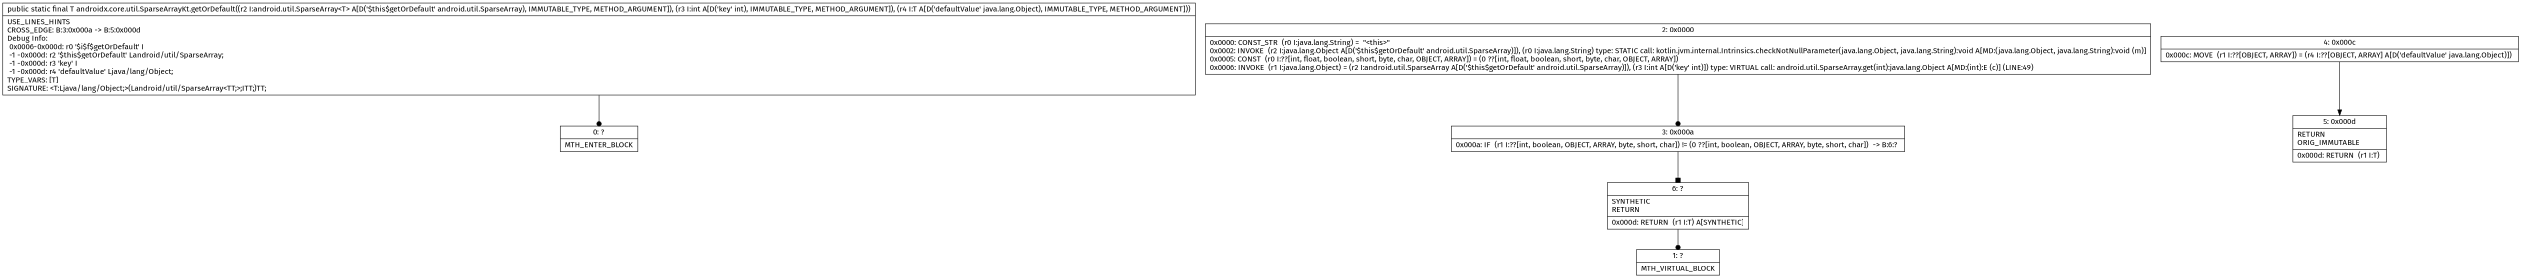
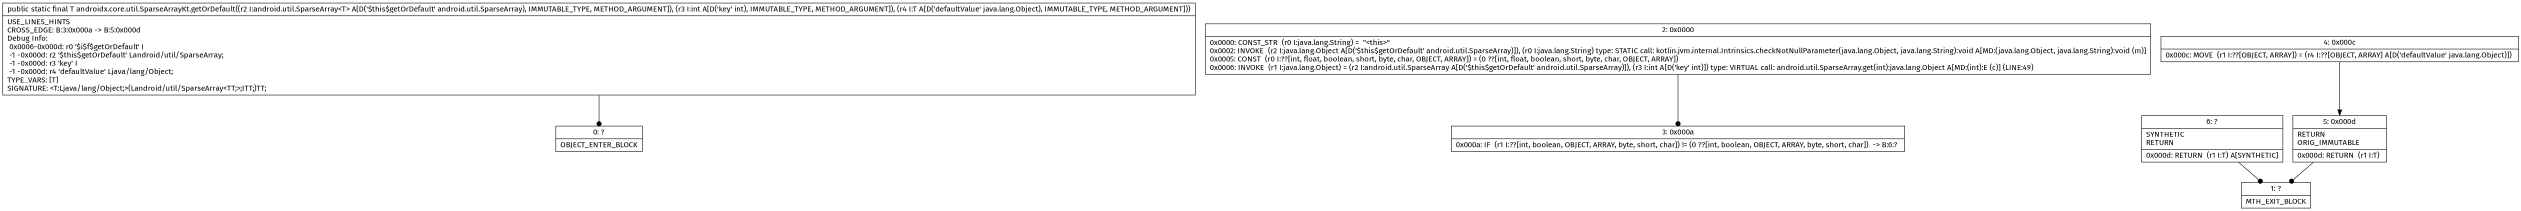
  digraph {
    fontname="Fira Sans"
    node [fontname="Fira Sans" shape=record]
    edge [arrowhead=dot fontname="Fira Sans"]
-   n1 [label="{0\:\ ?|MTH_ENTER_BLOCK\l}"]
+   n1 [label="{0\:\ ?|OBJECT_ENTER_BLOCK\l}"]
    n2 [label="{2\:\ 0x0000|0x0000: CONST_STR  (r0 I:java.lang.String) =  \"\<this\>\" \l0x0002: INVOKE  (r2 I:java.lang.Object A[D('$this$getOrDefault' android.util.SparseArray)]), (r0 I:java.lang.String) type: STATIC call: kotlin.jvm.internal.Intrinsics.checkNotNullParameter(java.lang.Object, java.lang.String):void A[MD:(java.lang.Object, java.lang.String):void (m)]\l0x0005: CONST  (r0 I:??[int, float, boolean, short, byte, char, OBJECT, ARRAY]) = (0 ??[int, float, boolean, short, byte, char, OBJECT, ARRAY]) \l0x0006: INVOKE  (r1 I:java.lang.Object) = (r2 I:android.util.SparseArray A[D('$this$getOrDefault' android.util.SparseArray)]), (r3 I:int A[D('key' int)]) type: VIRTUAL call: android.util.SparseArray.get(int):java.lang.Object A[MD:(int):E (c)] (LINE:49)\l}"]
    n3 [label="{3\:\ 0x000a|0x000a: IF  (r1 I:??[int, boolean, OBJECT, ARRAY, byte, short, char]) != (0 ??[int, boolean, OBJECT, ARRAY, byte, short, char])  \-\> B:6:? \l}"]
    n4 [label="{6\:\ ?|SYNTHETIC\lRETURN\l|0x000d: RETURN  (r1 I:T) A[SYNTHETIC]\l}"]
    n5 [label="{4\:\ 0x000c|0x000c: MOVE  (r1 I:??[OBJECT, ARRAY]) = (r4 I:??[OBJECT, ARRAY] A[D('defaultValue' java.lang.Object)]) \l}"]
    n6 [label="{5\:\ 0x000d|RETURN\lORIG_IMMUTABLE\l|0x000d: RETURN  (r1 I:T) \l}"]
-   n7 [label="{1\:\ ?|MTH_VIRTUAL_BLOCK\l}"]
+   n7 [label="{1\:\ ?|MTH_EXIT_BLOCK\l}"]
    n8 [label="{public static final T androidx.core.util.SparseArrayKt.getOrDefault((r2 I:android.util.SparseArray\<T\> A[D('$this$getOrDefault' android.util.SparseArray), IMMUTABLE_TYPE, METHOD_ARGUMENT]), (r3 I:int A[D('key' int), IMMUTABLE_TYPE, METHOD_ARGUMENT]), (r4 I:T A[D('defaultValue' java.lang.Object), IMMUTABLE_TYPE, METHOD_ARGUMENT]))  | USE_LINES_HINTS\lCROSS_EDGE: B:3:0x000a \-\> B:5:0x000d\lDebug Info:\l  0x0006\-0x000d: r0 '$i$f$getOrDefault' I\l  \-1 \-0x000d: r2 '$this$getOrDefault' Landroid\/util\/SparseArray;\l  \-1 \-0x000d: r3 'key' I\l  \-1 \-0x000d: r4 'defaultValue' Ljava\/lang\/Object;\lTYPE_VARS: [T]\lSIGNATURE: \<T:Ljava\/lang\/Object;\>(Landroid\/util\/SparseArray\<TT;\>;ITT;)TT;\l}"]
    n2 -> n3
-   n3 -> n4 [arrowhead=box]
    n4 -> n7
    n5 -> n6 [arrowhead=normal]
+   n6 -> n7
    n8 -> n1
  }
